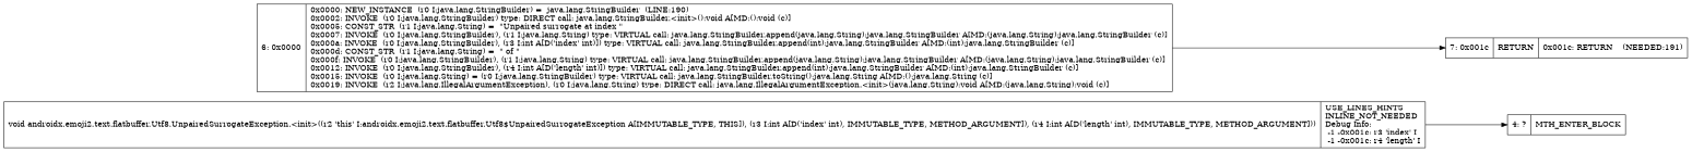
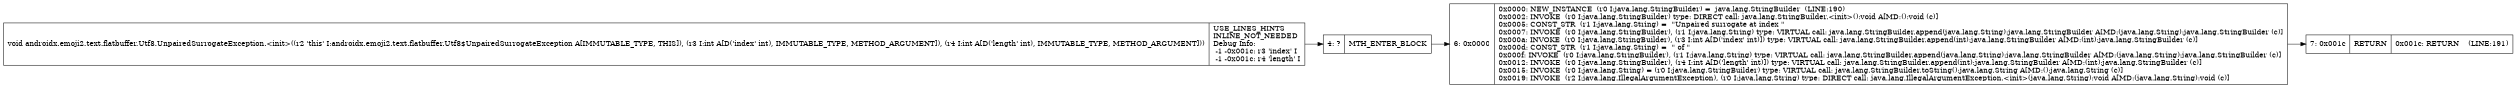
  digraph {
    rankdir=LR
    node [shape=record]
    n1 [label="{4\:\ ?|MTH_ENTER_BLOCK\l}"]
    n2 [label="{6\:\ 0x0000|0x0000: NEW_INSTANCE  (r0 I:java.lang.StringBuilder) =  java.lang.StringBuilder  (LINE:190)\l0x0002: INVOKE  (r0 I:java.lang.StringBuilder) type: DIRECT call: java.lang.StringBuilder.\<init\>():void A[MD:():void (c)]\l0x0005: CONST_STR  (r1 I:java.lang.String) =  \"Unpaired surrogate at index \" \l0x0007: INVOKE  (r0 I:java.lang.StringBuilder), (r1 I:java.lang.String) type: VIRTUAL call: java.lang.StringBuilder.append(java.lang.String):java.lang.StringBuilder A[MD:(java.lang.String):java.lang.StringBuilder (c)]\l0x000a: INVOKE  (r0 I:java.lang.StringBuilder), (r3 I:int A[D('index' int)]) type: VIRTUAL call: java.lang.StringBuilder.append(int):java.lang.StringBuilder A[MD:(int):java.lang.StringBuilder (c)]\l0x000d: CONST_STR  (r1 I:java.lang.String) =  \" of \" \l0x000f: INVOKE  (r0 I:java.lang.StringBuilder), (r1 I:java.lang.String) type: VIRTUAL call: java.lang.StringBuilder.append(java.lang.String):java.lang.StringBuilder A[MD:(java.lang.String):java.lang.StringBuilder (c)]\l0x0012: INVOKE  (r0 I:java.lang.StringBuilder), (r4 I:int A[D('length' int)]) type: VIRTUAL call: java.lang.StringBuilder.append(int):java.lang.StringBuilder A[MD:(int):java.lang.StringBuilder (c)]\l0x0015: INVOKE  (r0 I:java.lang.String) = (r0 I:java.lang.StringBuilder) type: VIRTUAL call: java.lang.StringBuilder.toString():java.lang.String A[MD:():java.lang.String (c)]\l0x0019: INVOKE  (r2 I:java.lang.IllegalArgumentException), (r0 I:java.lang.String) type: DIRECT call: java.lang.IllegalArgumentException.\<init\>(java.lang.String):void A[MD:(java.lang.String):void (c)]\l}"]
-   n3 [label="{7\:\ 0x001c|RETURN\l|0x001c: RETURN    (NEEDED:191)\l}"]
+   n3 [label="{7\:\ 0x001c|RETURN\l|0x001c: RETURN    (LINE:191)\l}"]
    n4 [label="{void androidx.emoji2.text.flatbuffer.Utf8.UnpairedSurrogateException.\<init\>((r2 'this' I:androidx.emoji2.text.flatbuffer.Utf8$UnpairedSurrogateException A[IMMUTABLE_TYPE, THIS]), (r3 I:int A[D('index' int), IMMUTABLE_TYPE, METHOD_ARGUMENT]), (r4 I:int A[D('length' int), IMMUTABLE_TYPE, METHOD_ARGUMENT]))  | USE_LINES_HINTS\lINLINE_NOT_NEEDED\lDebug Info:\l  \-1 \-0x001c: r3 'index' I\l  \-1 \-0x001c: r4 'length' I\l}"]
+   n1 -> n2
    n2 -> n3
    n4 -> n1
  }
